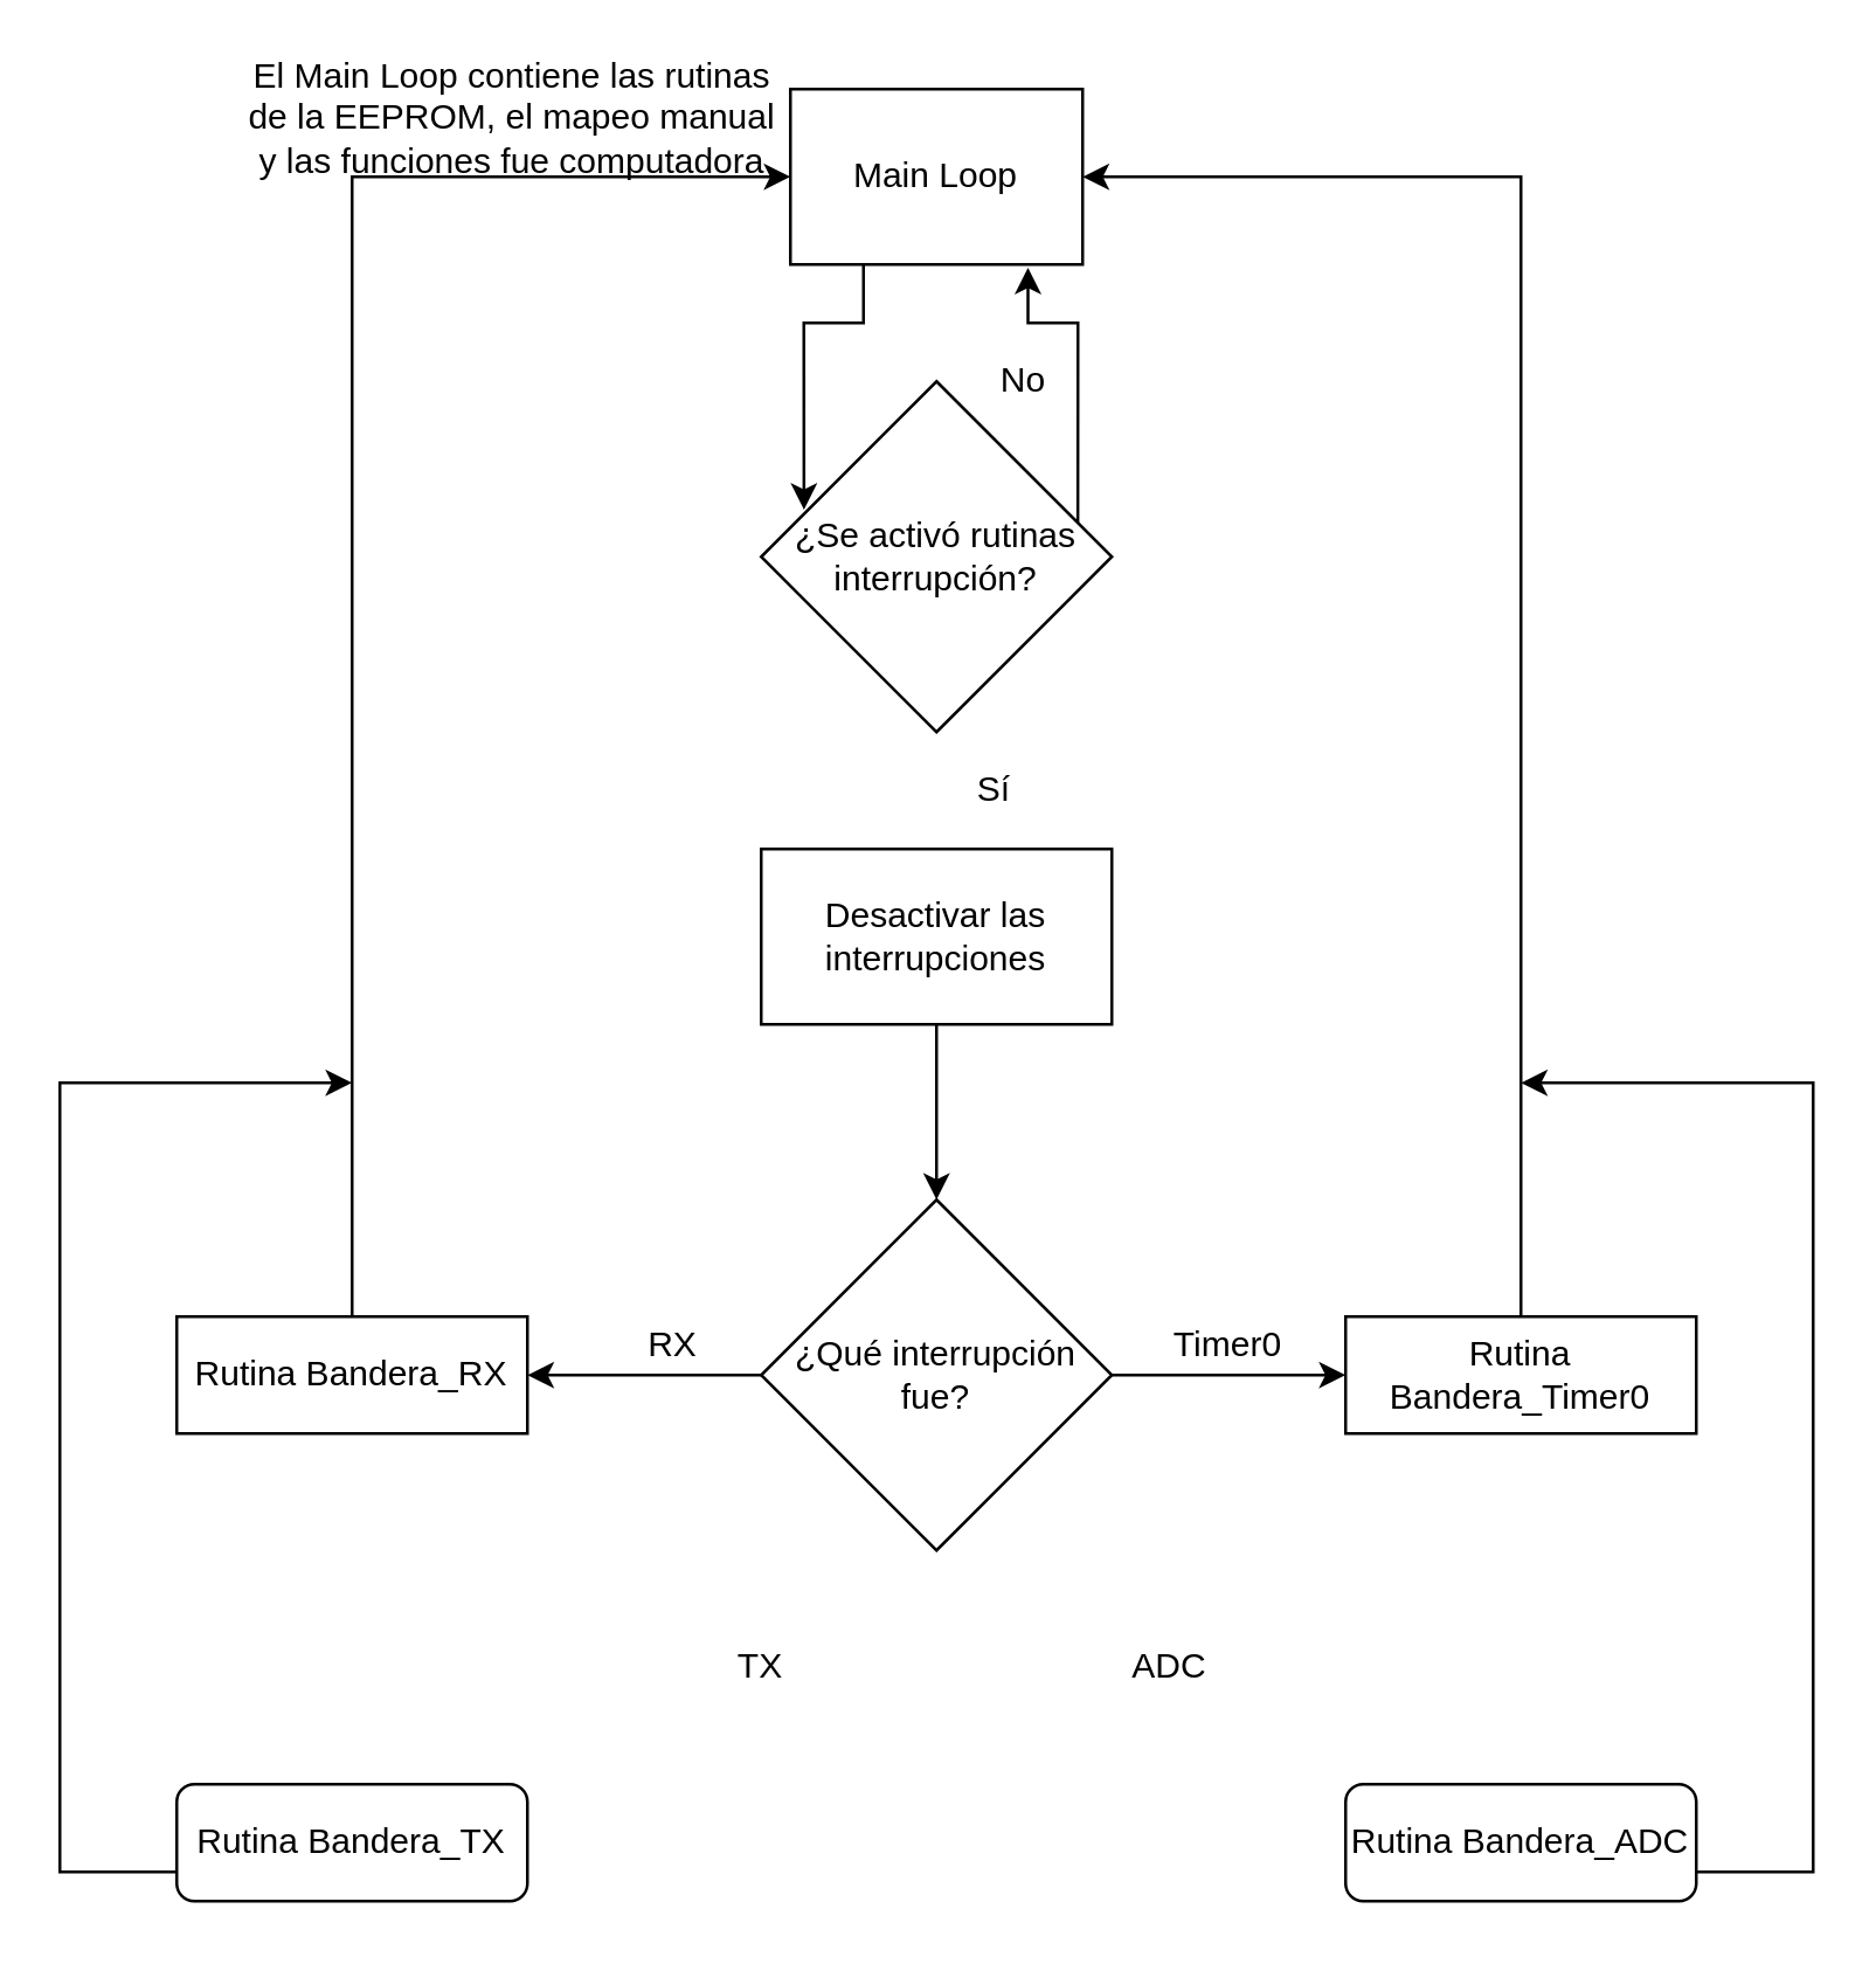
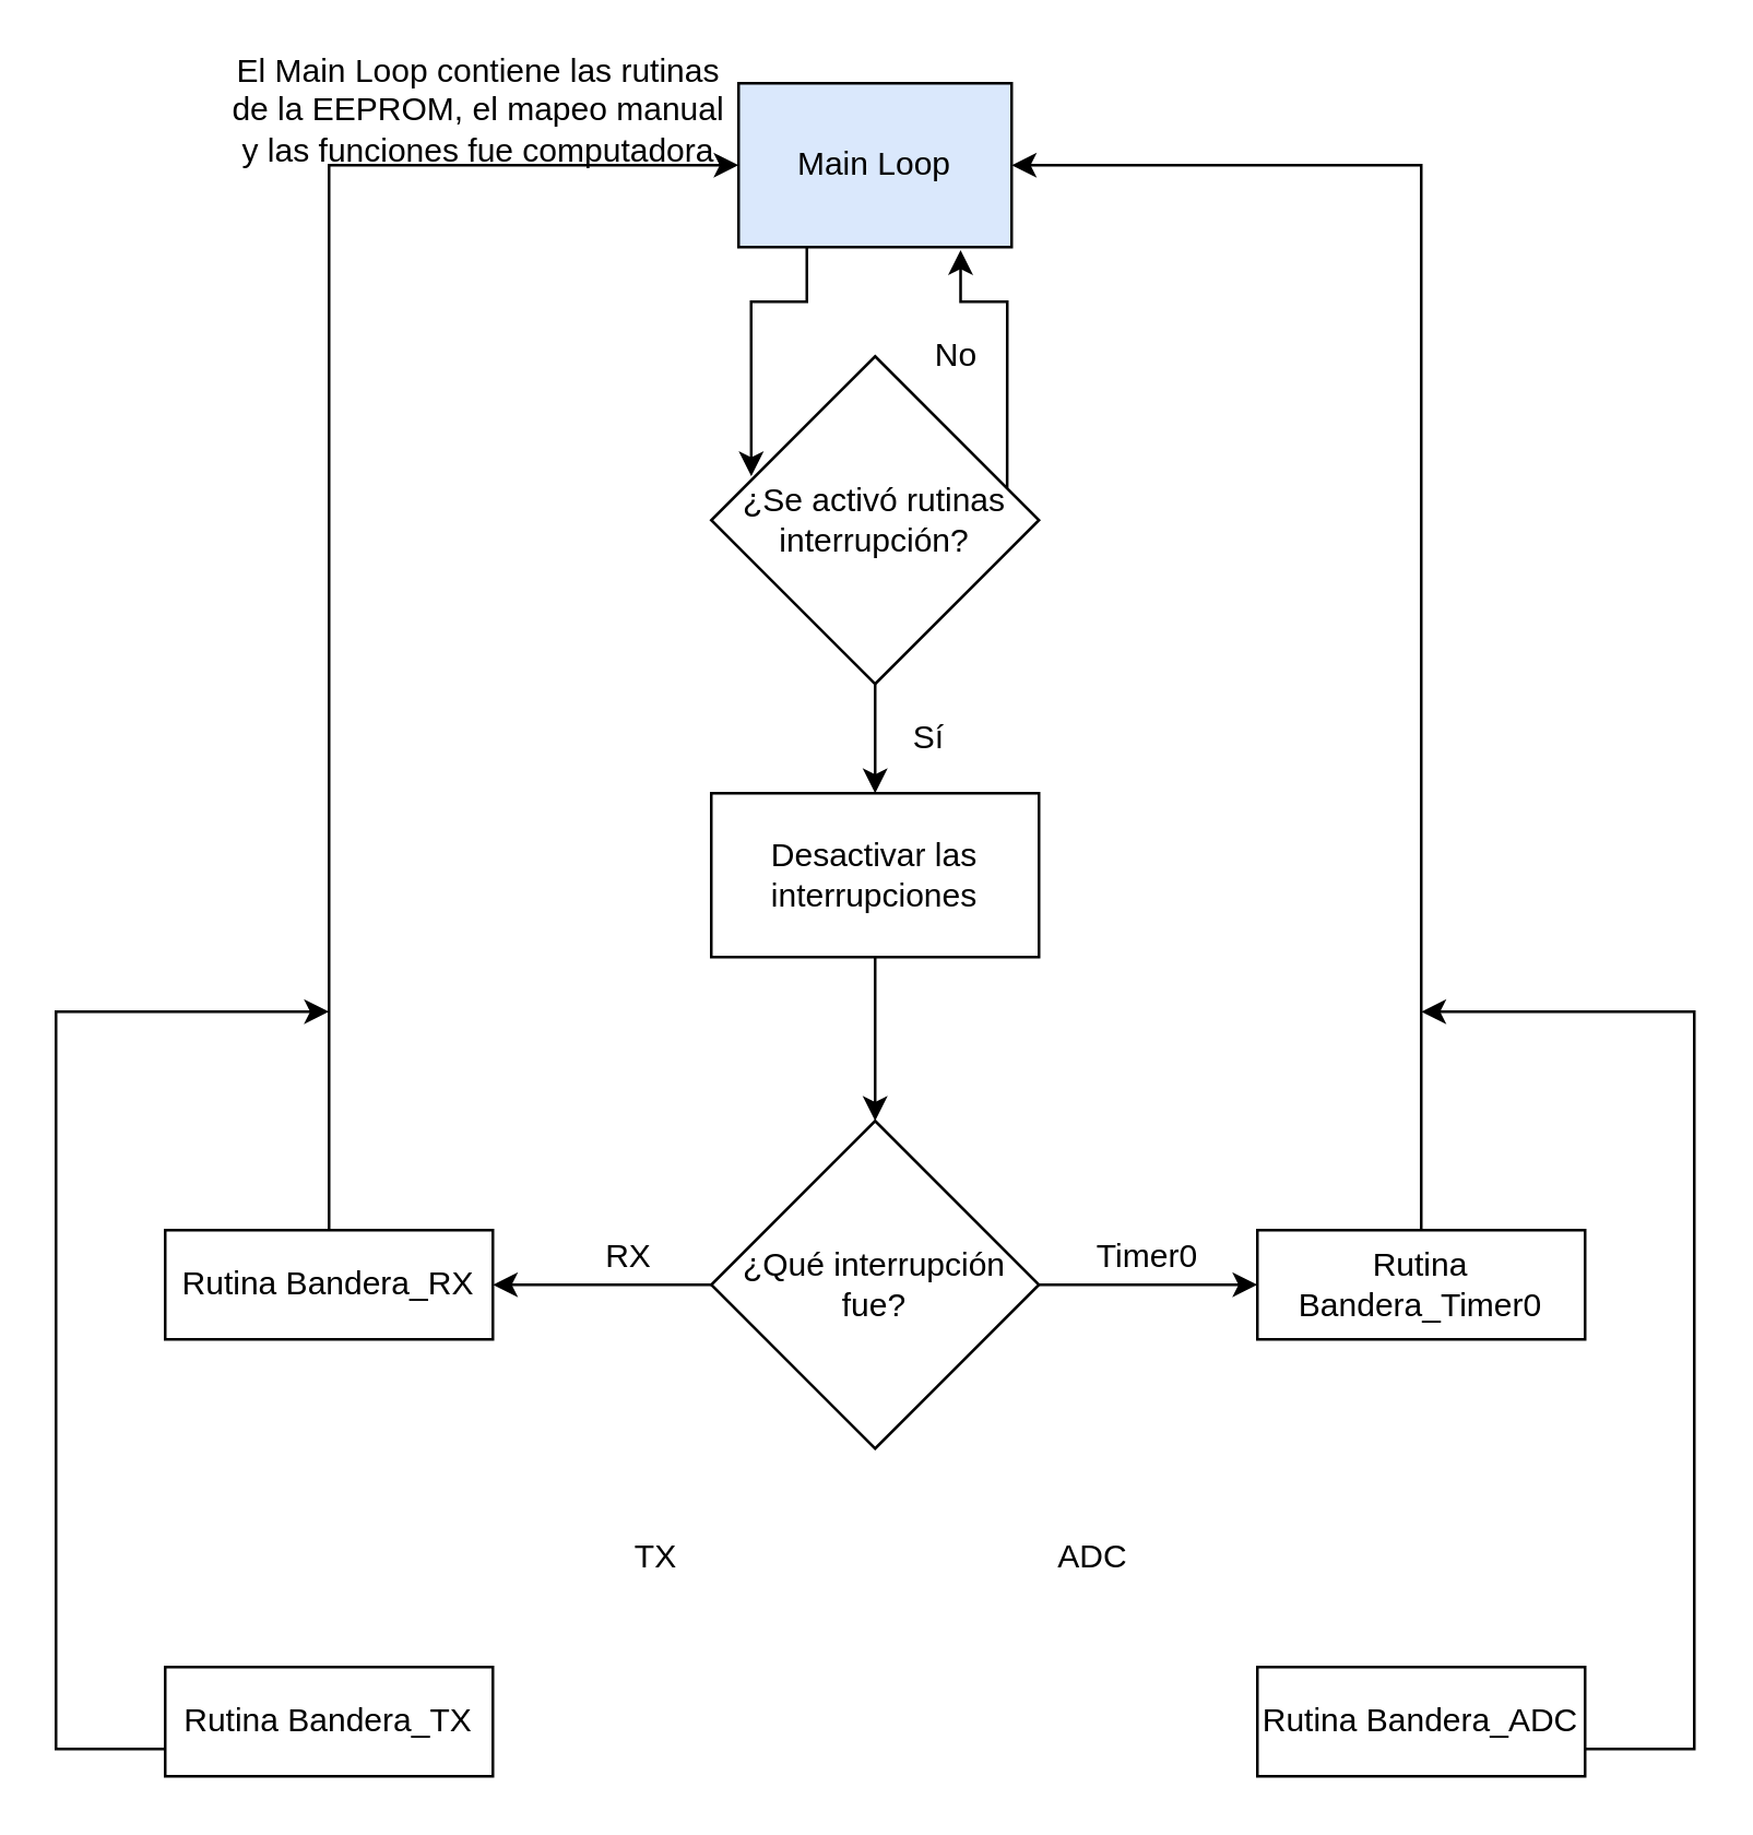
  <mxCell id="0" />
  <mxCell id="1" parent="0" />
+ <mxCell id="2" value="" style="edgeStyle=orthogonalEdgeStyle;rounded=0;orthogonalLoop=1;jettySize=auto;html=1;" parent="1" source="4" target="6" edge="1"><mxGeometry relative="1" as="geometry" /></mxCell>
  <mxCell id="3" value="" style="edgeStyle=orthogonalEdgeStyle;rounded=0;orthogonalLoop=1;jettySize=auto;html=1;entryX=0.813;entryY=1.018;entryDx=0;entryDy=0;entryPerimeter=0;exitX=0.903;exitY=0.402;exitDx=0;exitDy=0;exitPerimeter=0;" parent="1" source="4" target="9" edge="1"><mxGeometry relative="1" as="geometry" /></mxCell>
  <mxCell id="4" value="¿Se activó rutinas interrupción?" style="rhombus;whiteSpace=wrap;html=1;" parent="1" vertex="1"><mxGeometry x="260" y="130" width="120" height="120" as="geometry" /></mxCell>
  <mxCell id="5" value="" style="edgeStyle=orthogonalEdgeStyle;rounded=0;orthogonalLoop=1;jettySize=auto;html=1;" parent="1" source="6" target="13" edge="1"><mxGeometry relative="1" as="geometry" /></mxCell>
  <mxCell id="6" value="Desactivar las interrupciones" style="whiteSpace=wrap;html=1;" parent="1" vertex="1"><mxGeometry x="260" y="290" width="120" height="60" as="geometry" /></mxCell>
  <mxCell id="7" value="Sí" style="text;html=1;strokeColor=none;fillColor=none;align=center;verticalAlign=middle;whiteSpace=wrap;rounded=0;" parent="1" vertex="1"><mxGeometry x="320" y="260" width="40" height="20" as="geometry" /></mxCell>
  <mxCell id="8" style="edgeStyle=orthogonalEdgeStyle;rounded=0;orthogonalLoop=1;jettySize=auto;html=1;entryX=0.122;entryY=0.366;entryDx=0;entryDy=0;exitX=0.25;exitY=1;exitDx=0;exitDy=0;entryPerimeter=0;" edge="1" parent="1" source="9" target="4"><mxGeometry relative="1" as="geometry"><Array as="points"><mxPoint x="295" y="110" /><mxPoint x="275" y="110" /><mxPoint x="275" y="174" /></Array></mxGeometry></mxCell>
- <mxCell id="9" value="Main Loop" style="whiteSpace=wrap;html=1;" parent="1" vertex="1"><mxGeometry x="270" y="30" width="100" height="60" as="geometry" /></mxCell>
+ <mxCell id="9" value="Main Loop" style="whiteSpace=wrap;html=1;fillColor=#dae8fc;" parent="1" vertex="1"><mxGeometry x="270" y="30" width="100" height="60" as="geometry" /></mxCell>
  <mxCell id="10" value="No" style="text;html=1;strokeColor=none;fillColor=none;align=center;verticalAlign=middle;whiteSpace=wrap;rounded=0;" parent="1" vertex="1"><mxGeometry x="330" y="120" width="40" height="20" as="geometry" /></mxCell>
  <mxCell id="11" value="" style="edgeStyle=orthogonalEdgeStyle;rounded=0;orthogonalLoop=1;jettySize=auto;html=1;" parent="1" source="13" target="15" edge="1"><mxGeometry relative="1" as="geometry" /></mxCell>
  <mxCell id="12" value="" style="edgeStyle=orthogonalEdgeStyle;rounded=0;orthogonalLoop=1;jettySize=auto;html=1;" parent="1" source="13" target="17" edge="1"><mxGeometry relative="1" as="geometry" /></mxCell>
  <mxCell id="13" value="¿Qué interrupción fue?" style="rhombus;whiteSpace=wrap;html=1;" parent="1" vertex="1"><mxGeometry x="260" y="410" width="120" height="120" as="geometry" /></mxCell>
  <mxCell id="14" style="edgeStyle=orthogonalEdgeStyle;rounded=0;orthogonalLoop=1;jettySize=auto;html=1;entryX=1;entryY=0.5;entryDx=0;entryDy=0;" parent="1" source="15" target="9" edge="1"><mxGeometry relative="1" as="geometry"><Array as="points"><mxPoint x="520" y="60" /></Array></mxGeometry></mxCell>
  <mxCell id="15" value="Rutina Bandera_Timer0" style="whiteSpace=wrap;html=1;" parent="1" vertex="1"><mxGeometry x="460" y="450" width="120" height="40" as="geometry" /></mxCell>
  <mxCell id="16" style="edgeStyle=orthogonalEdgeStyle;rounded=0;orthogonalLoop=1;jettySize=auto;html=1;entryX=0;entryY=0.5;entryDx=0;entryDy=0;" parent="1" source="17" target="9" edge="1"><mxGeometry relative="1" as="geometry"><Array as="points"><mxPoint x="120" y="60" /></Array></mxGeometry></mxCell>
  <mxCell id="17" value="Rutina Bandera_RX" style="whiteSpace=wrap;html=1;" parent="1" vertex="1"><mxGeometry x="60" y="450" width="120" height="40" as="geometry" /></mxCell>
  <mxCell id="18" value="Timer0" style="text;html=1;strokeColor=none;fillColor=none;align=center;verticalAlign=middle;whiteSpace=wrap;rounded=0;" parent="1" vertex="1"><mxGeometry x="400" y="450" width="40" height="20" as="geometry" /></mxCell>
  <mxCell id="19" value="RX" style="text;html=1;strokeColor=none;fillColor=none;align=center;verticalAlign=middle;whiteSpace=wrap;rounded=0;" parent="1" vertex="1"><mxGeometry x="210" y="450" width="40" height="20" as="geometry" /></mxCell>
  <mxCell id="20" value="El Main Loop contiene las rutinas de la EEPROM, el mapeo manual y las funciones fue computadora" style="text;html=1;strokeColor=none;fillColor=none;align=center;verticalAlign=middle;whiteSpace=wrap;rounded=0;" parent="1" vertex="1"><mxGeometry x="80" y="20" width="190" height="40" as="geometry" /></mxCell>
  <mxCell id="21" style="edgeStyle=orthogonalEdgeStyle;rounded=0;orthogonalLoop=1;jettySize=auto;html=1;" edge="1" parent="1" source="22"><mxGeometry relative="1" as="geometry"><mxPoint x="120" y="370" as="targetPoint" /><Array as="points"><mxPoint x="20" y="640" /><mxPoint x="20" y="370" /></Array></mxGeometry></mxCell>
- <mxCell id="22" value="&lt;span&gt;Rutina Bandera_TX&lt;/span&gt;" style="whiteSpace=wrap;html=1;rounded=1;" vertex="1" parent="1"><mxGeometry x="60" y="610" width="120" height="40" as="geometry" /></mxCell>
- <mxCell id="23" value="TX" style="text;html=1;strokeColor=none;fillColor=none;align=center;verticalAlign=middle;whiteSpace=wrap;rounded=0;" vertex="1" parent="1"><mxGeometry x="240" y="560" width="40" height="20" as="geometry" /></mxCell>
+ <mxCell id="22" value="&lt;span&gt;Rutina Bandera_TX&lt;/span&gt;" style="whiteSpace=wrap;html=1;" vertex="1" parent="1"><mxGeometry x="60" y="610" width="120" height="40" as="geometry" /></mxCell>
+ <mxCell id="23" value="TX" style="text;html=1;strokeColor=none;fillColor=none;align=center;verticalAlign=middle;whiteSpace=wrap;rounded=0;" vertex="1" parent="1"><mxGeometry x="220" y="560" width="40" height="20" as="geometry" /></mxCell>
  <mxCell id="24" style="edgeStyle=orthogonalEdgeStyle;rounded=0;orthogonalLoop=1;jettySize=auto;html=1;" edge="1" parent="1" source="25"><mxGeometry relative="1" as="geometry"><mxPoint x="520" y="370" as="targetPoint" /><Array as="points"><mxPoint x="620" y="640" /><mxPoint x="620" y="370" /></Array></mxGeometry></mxCell>
- <mxCell id="25" value="&lt;span&gt;Rutina Bandera_ADC&lt;/span&gt;" style="whiteSpace=wrap;html=1;rounded=1;" vertex="1" parent="1"><mxGeometry x="460" y="610" width="120" height="40" as="geometry" /></mxCell>
+ <mxCell id="25" value="&lt;span&gt;Rutina Bandera_ADC&lt;/span&gt;" style="whiteSpace=wrap;html=1;" vertex="1" parent="1"><mxGeometry x="460" y="610" width="120" height="40" as="geometry" /></mxCell>
  <mxCell id="26" value="ADC" style="text;html=1;strokeColor=none;fillColor=none;align=center;verticalAlign=middle;whiteSpace=wrap;rounded=0;" vertex="1" parent="1"><mxGeometry x="380" y="560" width="40" height="20" as="geometry" /></mxCell>
